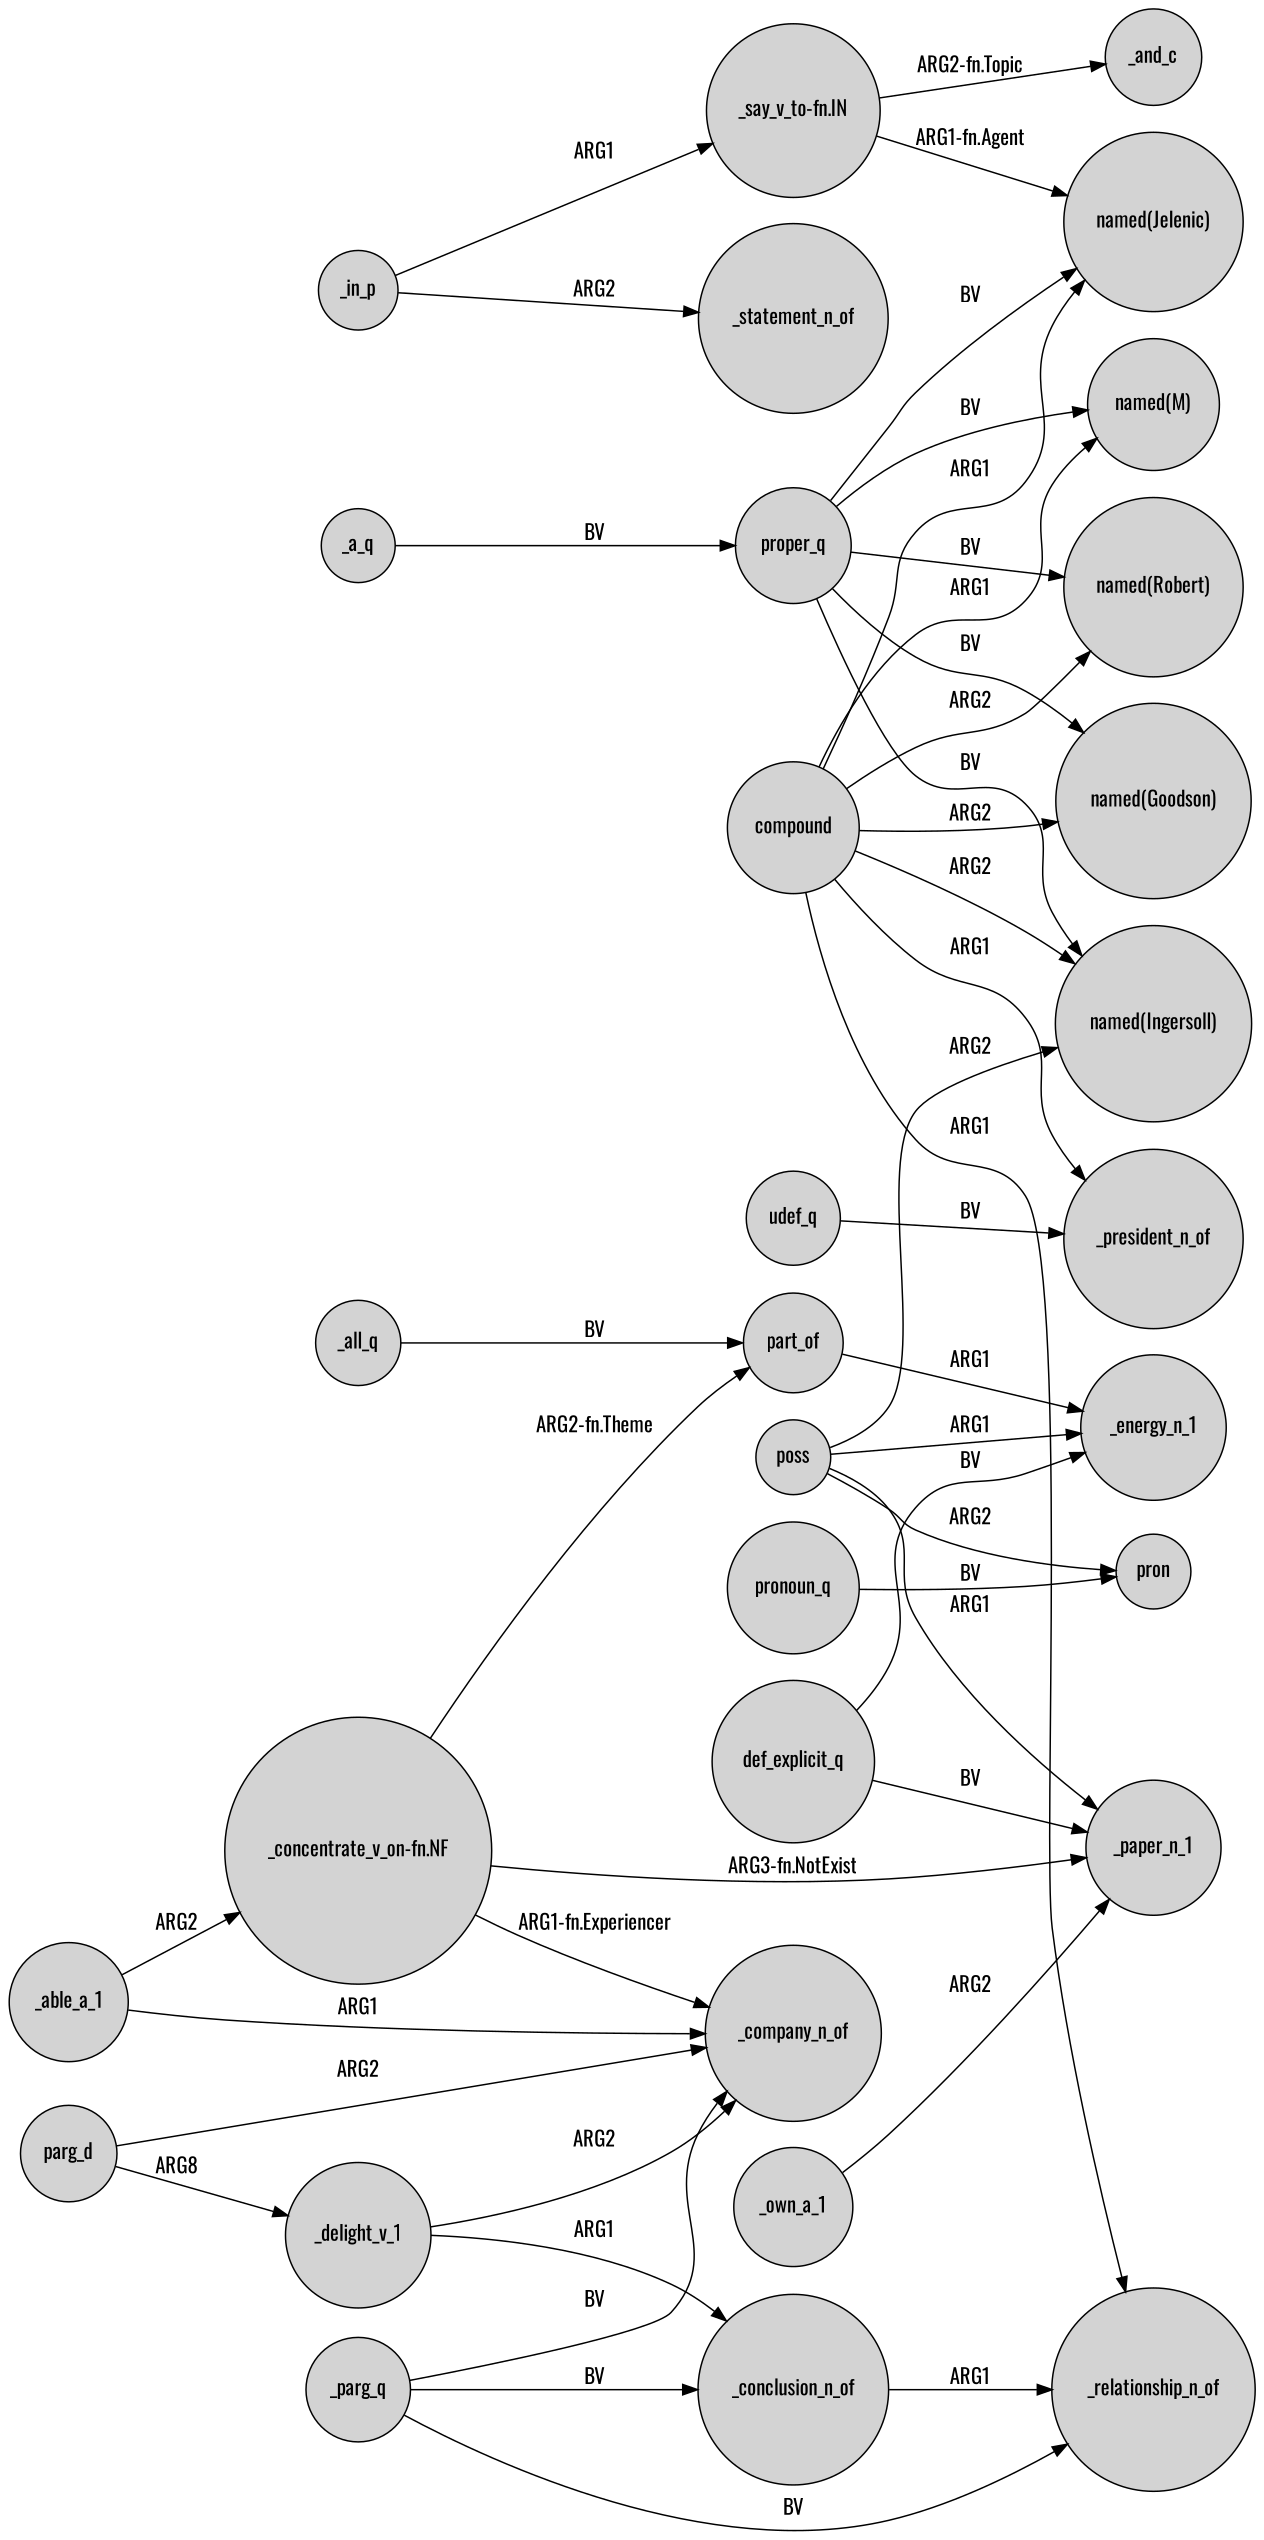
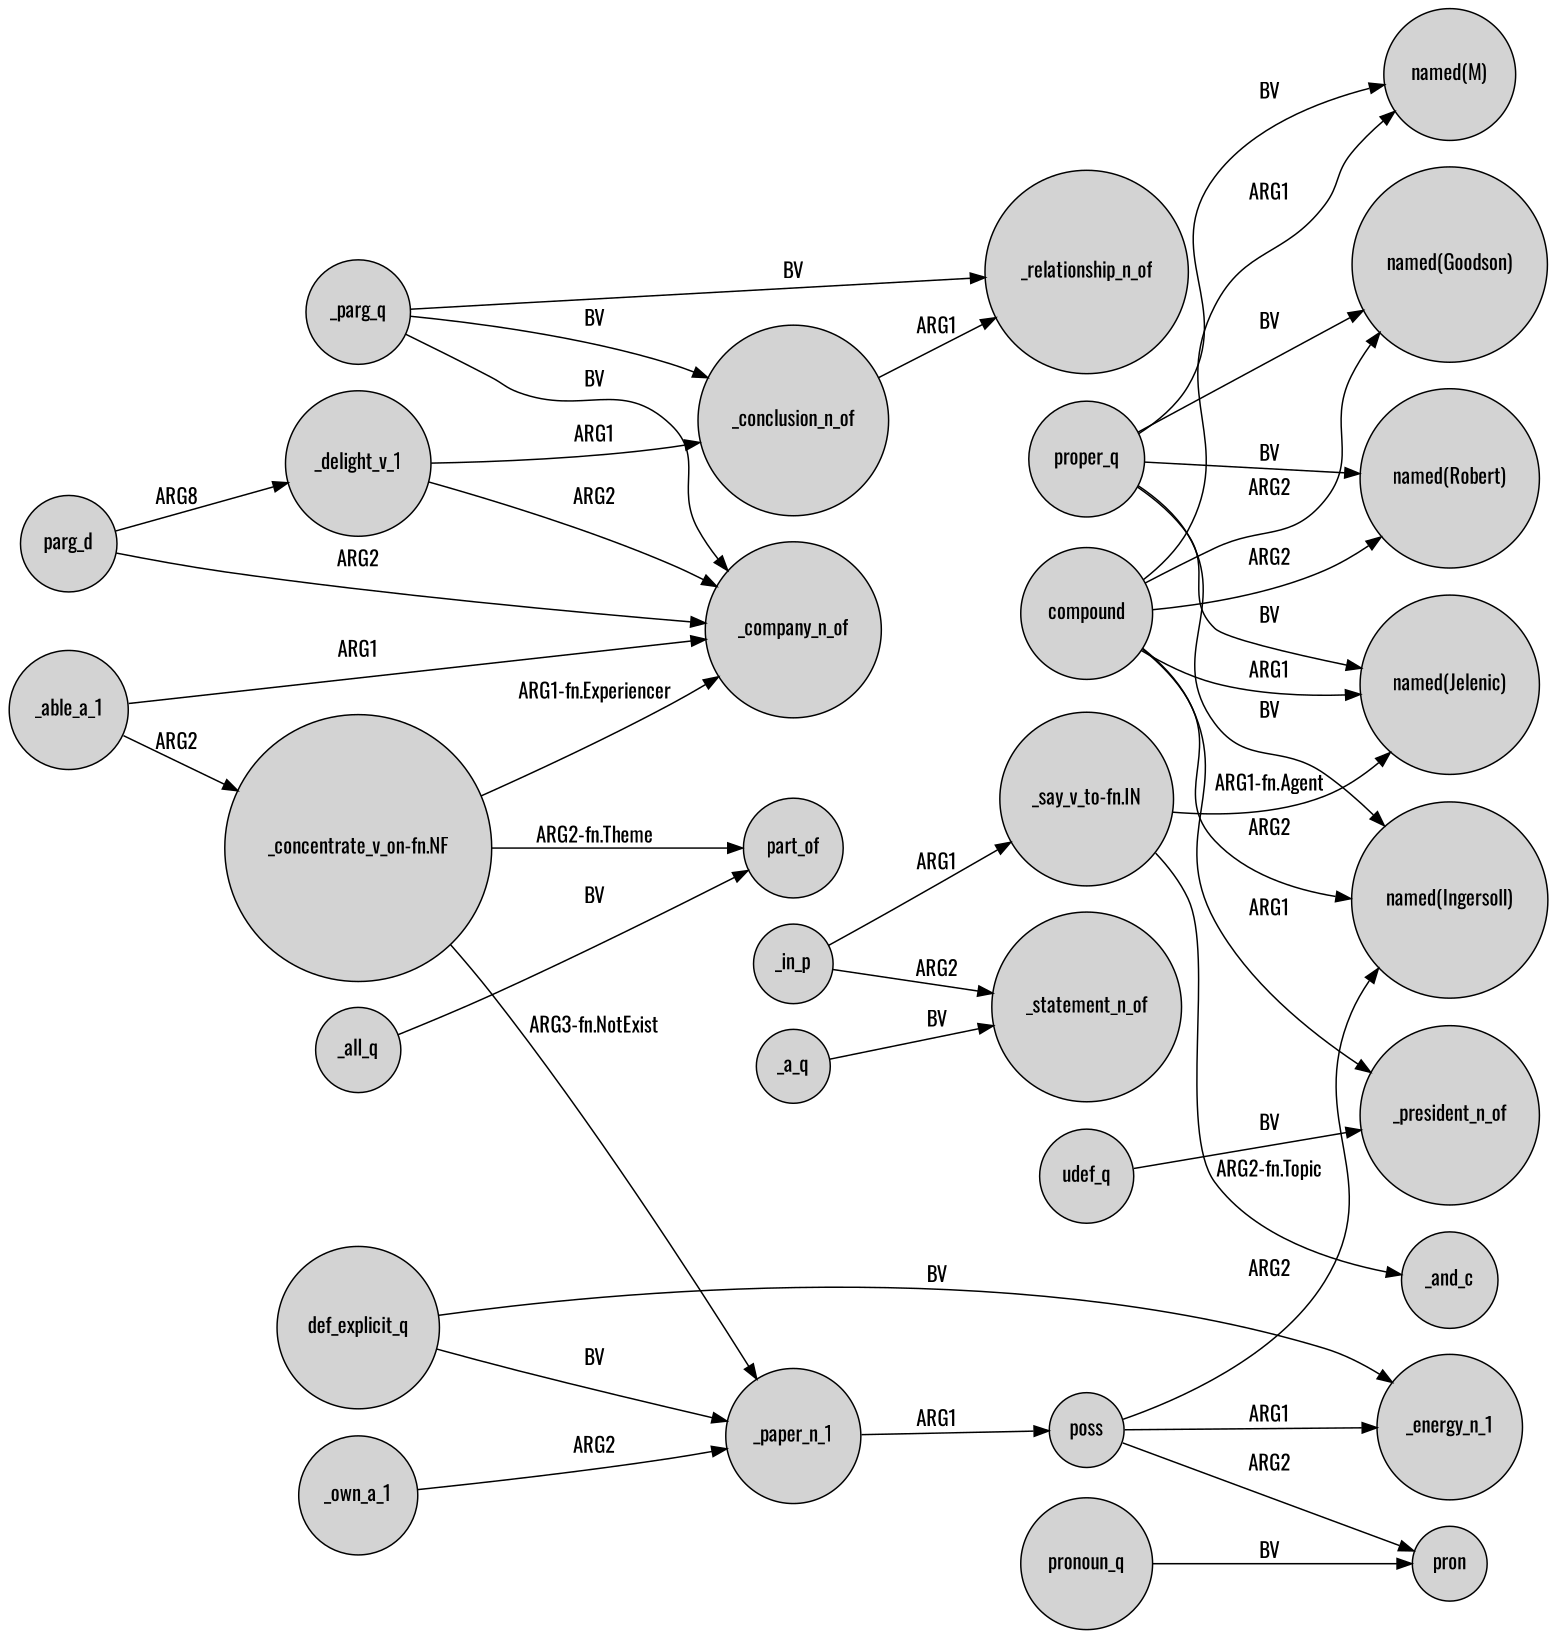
  digraph {
    fontname=Oswald
    rankdir=LR
    node [fontname=Oswald shape=circle style=filled]
    edge [fontname=Oswald]
    _conclusion_n_of
    _relationship_n_of
    proper_q
    "named(Goodson)"
    "named(Jelenic)"
    "named(Ingersoll)"
    "named(Robert)"
    "named(M)"
    _all_q
    part_of
    _energy_n_1
    poss
    pron
    _paper_n_1
    _in_p
    "_say_v_to-fn.IN"
    _statement_n_of
    _and_c
    def_explicit_q
    "_concentrate_v_on-fn.NF"
    _company_n_of
    compound
    _president_n_of
    _able_a_1
    _a_q
    parg_d
    _delight_v_1
    n28 [label=_parg_q]
    pronoun_q
    udef_q
    _own_a_1
    _conclusion_n_of -> _relationship_n_of [label=ARG1]
    proper_q -> "named(Goodson)" [label=BV]
    proper_q -> "named(Jelenic)" [label=BV]
    proper_q -> "named(Ingersoll)" [label=BV]
    proper_q -> "named(Robert)" [label=BV]
    proper_q -> "named(M)" [label=BV]
    _all_q -> part_of [label=BV]
-   part_of -> _energy_n_1 [label=ARG1]
    poss -> "named(Ingersoll)" [label=ARG2]
    poss -> _energy_n_1 [label=ARG1]
    poss -> pron [label=ARG2]
-   poss -> _paper_n_1 [label=ARG1]
+   _paper_n_1 -> poss [label=ARG1]
    _in_p -> "_say_v_to-fn.IN" [label=ARG1]
    _in_p -> _statement_n_of [label=ARG2]
    "_say_v_to-fn.IN" -> "named(Jelenic)" [label="ARG1-fn.Agent"]
    "_say_v_to-fn.IN" -> _and_c [label="ARG2-fn.Topic"]
    def_explicit_q -> _energy_n_1 [label=BV]
    def_explicit_q -> _paper_n_1 [label=BV]
    "_concentrate_v_on-fn.NF" -> part_of [label="ARG2-fn.Theme"]
    "_concentrate_v_on-fn.NF" -> _paper_n_1 [label="ARG3-fn.NotExist"]
    "_concentrate_v_on-fn.NF" -> _company_n_of [label="ARG1-fn.Experiencer"]
-   compound -> _relationship_n_of [label=ARG1]
    compound -> "named(Goodson)" [label=ARG2]
    compound -> "named(Jelenic)" [label=ARG1]
    compound -> "named(Ingersoll)" [label=ARG2]
    compound -> "named(Robert)" [label=ARG2]
    compound -> "named(M)" [label=ARG1]
    compound -> _president_n_of [label=ARG1]
    _able_a_1 -> "_concentrate_v_on-fn.NF" [label=ARG2]
    _able_a_1 -> _company_n_of [label=ARG1]
-   _a_q -> proper_q [label=BV]
+   _a_q -> _statement_n_of [label=BV]
    parg_d -> _company_n_of [label=ARG2]
    parg_d -> _delight_v_1 [label=ARG8]
    _delight_v_1 -> _conclusion_n_of [label=ARG1]
    _delight_v_1 -> _company_n_of [label=ARG2]
    n28 -> _conclusion_n_of [label=BV]
    n28 -> _relationship_n_of [label=BV]
    n28 -> _company_n_of [label=BV]
    pronoun_q -> pron [label=BV]
    udef_q -> _president_n_of [label=BV]
    _own_a_1 -> _paper_n_1 [label=ARG2]
  }
